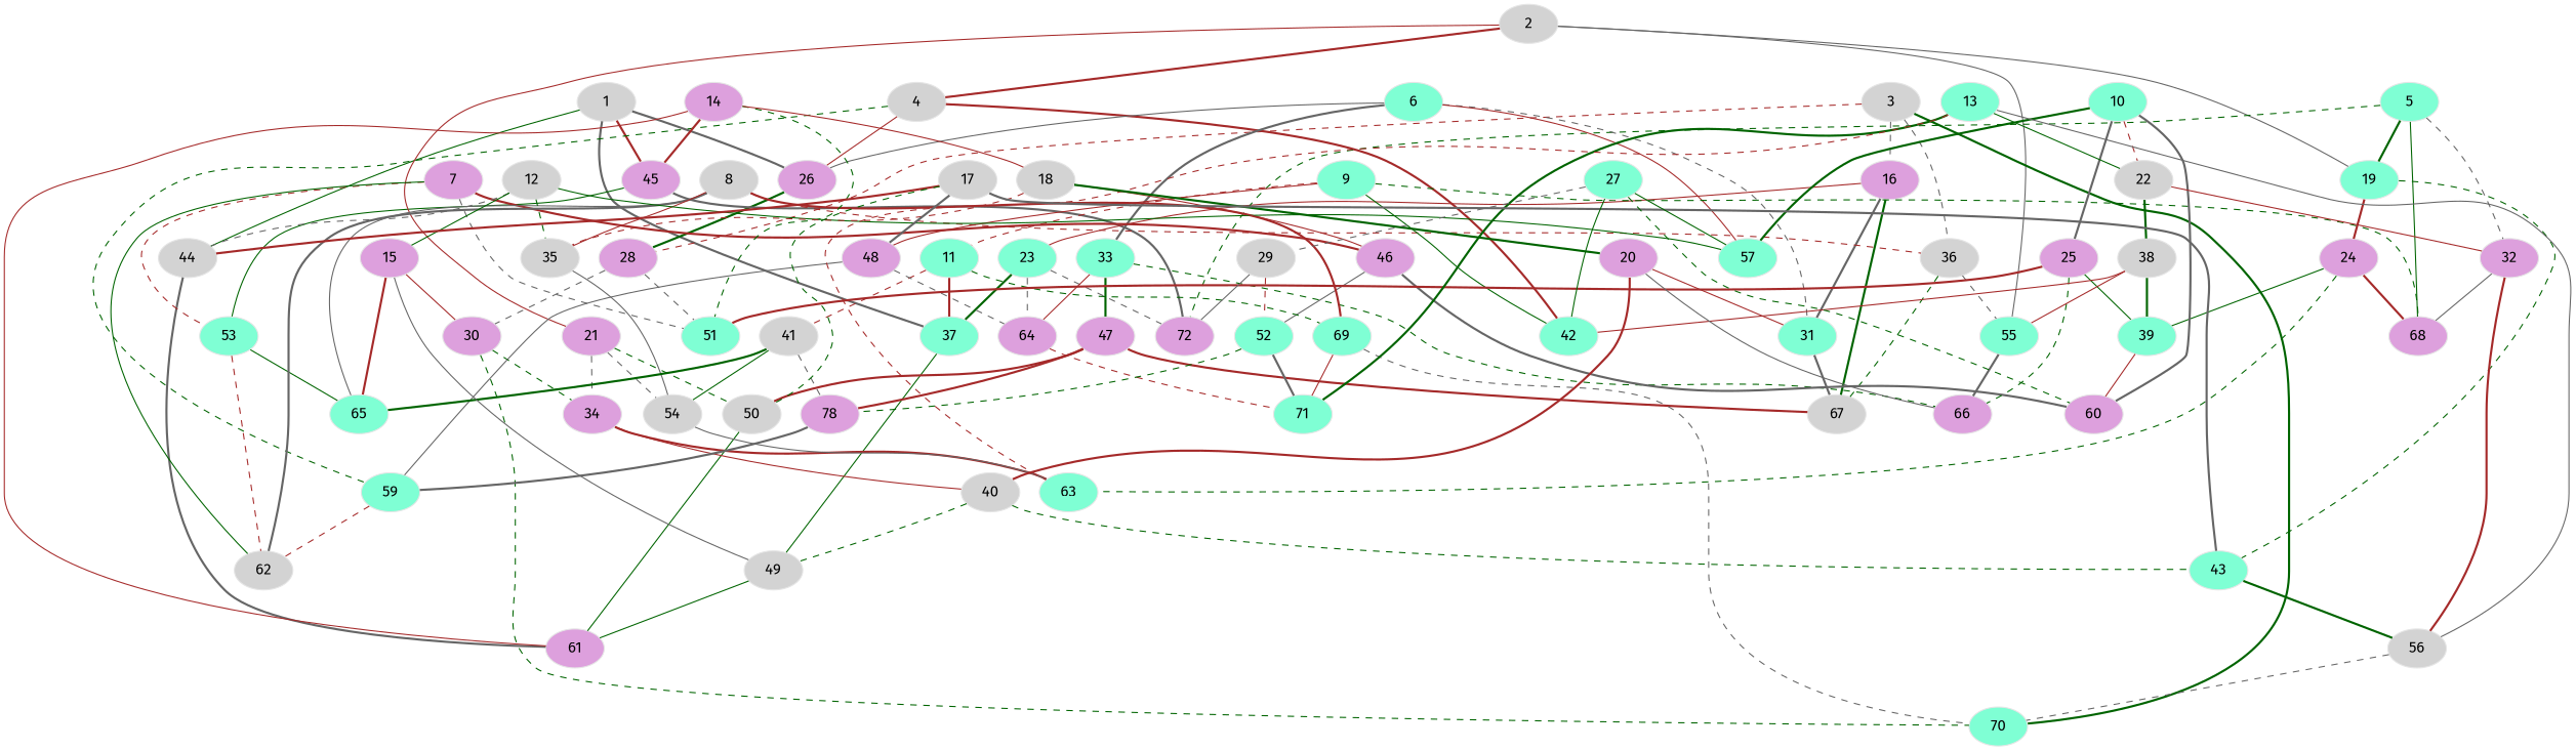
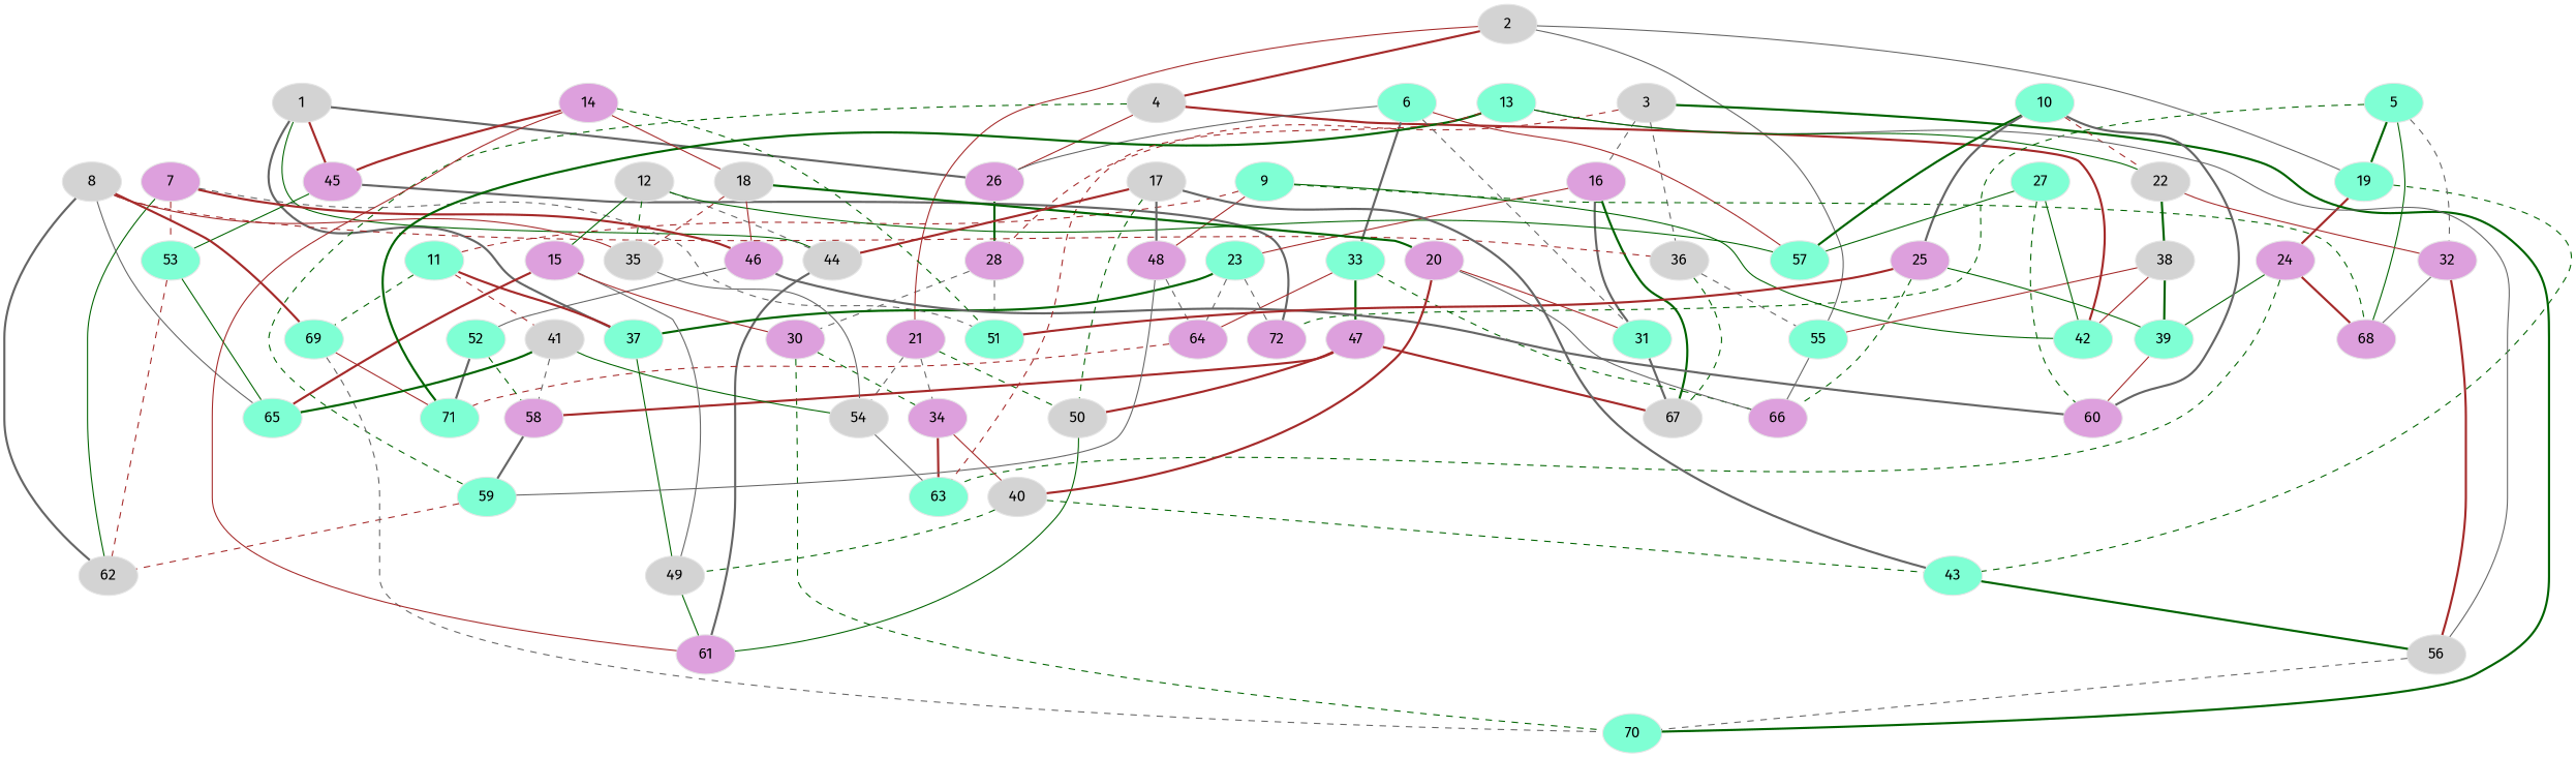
  graph {
    fontname="Fira Sans"
    node [color=gray90 fillcolor=aquamarine fontname="Fira Sans" style=filled]
    edge [color=darkgreen fontname="Fira Sans" style=solid]
    1 [fillcolor=lightgrey]
    26 [fillcolor=plum]
    37
    44 [fillcolor=lightgrey]
    45 [fillcolor=plum]
    28 [fillcolor=plum]
    49 [fillcolor=lightgrey]
    61 [fillcolor=plum]
    72 [fillcolor=plum]
    53
    2 [fillcolor=lightgrey]
    4 [fillcolor=lightgrey]
    19
    21 [fillcolor=plum]
    55
    42
    59
    43
    24 [fillcolor=plum]
    50 [fillcolor=lightgrey]
    34 [fillcolor=plum]
    54 [fillcolor=lightgrey]
    66 [fillcolor=plum]
    3 [fillcolor=lightgrey]
    16 [fillcolor=plum]
    36 [fillcolor=lightgrey]
    70
    31
    23
    67 [fillcolor=lightgrey]
    51
    30 [fillcolor=plum]
    62 [fillcolor=lightgrey]
    5
    32 [fillcolor=plum]
    68 [fillcolor=plum]
    56 [fillcolor=lightgrey]
    6
    33
    57
    64 [fillcolor=plum]
    47 [fillcolor=plum]
    7 [fillcolor=plum]
    46 [fillcolor=plum]
    60 [fillcolor=plum]
    52
    65
    8 [fillcolor=lightgrey]
    35 [fillcolor=lightgrey]
    69
    9
    11
    48 [fillcolor=plum]
    41 [fillcolor=lightgrey]
    10
    22 [fillcolor=lightgrey]
    25 [fillcolor=plum]
    38 [fillcolor=lightgrey]
    39
-   58 [fillcolor=plum label=78]
+   58 [fillcolor=plum]
    71
    12 [fillcolor=lightgrey]
    15 [fillcolor=plum]
    13
    63
    14 [fillcolor=plum]
    18 [fillcolor=lightgrey]
    20 [fillcolor=plum]
    17 [fillcolor=lightgrey]
    40 [fillcolor=lightgrey]
    27
-   29 [fillcolor=lightgrey]
    1 -- 26 [color=gray40 style=bold]
    1 -- 37 [color=gray40 style=bold]
    1 -- 44
    1 -- 45 [color=brown style=bold]
    26 -- 28 [style=bold]
    37 -- 49
    44 -- 61 [color=gray40 style=bold]
    45 -- 72 [color=gray40 style=bold]
    45 -- 53
    28 -- 51 [color=gray40 style=dashed]
    28 -- 30 [color=gray40 style=dashed]
    49 -- 61
    53 -- 62 [color=brown style=dashed]
    53 -- 65
    2 -- 4 [color=brown style=bold]
    2 -- 19 [color=gray40]
    2 -- 21 [color=brown]
    2 -- 55 [color=gray40]
    4 -- 26 [color=brown]
    4 -- 42 [color=brown style=bold]
    4 -- 59 [style=dashed]
    19 -- 43 [style=dashed]
    19 -- 24 [color=brown style=bold]
    21 -- 50 [style=dashed]
    21 -- 34 [color=gray40 style=dashed]
    21 -- 54 [color=gray40 style=dashed]
-   55 -- 66 [color=gray40 style=bold]
+   55 -- 66 [color=gray40]
    59 -- 62 [color=brown style=dashed]
    43 -- 56 [style=bold]
    24 -- 68 [color=brown style=bold]
    24 -- 39
    24 -- 63 [style=dashed]
    50 -- 61
    34 -- 63 [color=brown style=bold]
    34 -- 40 [color=brown]
    54 -- 63 [color=gray40]
    3 -- 28 [color=brown style=dashed]
    3 -- 16 [color=gray40 style=dashed]
    3 -- 36 [color=gray40 style=dashed]
    3 -- 70 [style=bold]
    16 -- 31 [color=gray40 style=bold]
    16 -- 23 [color=brown]
    16 -- 67 [style=bold]
    36 -- 55 [color=gray40 style=dashed]
    36 -- 67 [style=dashed]
    31 -- 67 [color=gray40 style=bold]
    23 -- 37 [style=bold]
    23 -- 72 [color=gray40 style=dashed]
    23 -- 64 [color=gray40 style=dashed]
    30 -- 34 [style=dashed]
    30 -- 70 [style=dashed]
    5 -- 72 [style=dashed]
    5 -- 19 [style=bold]
    5 -- 32 [color=gray40 style=dashed]
    5 -- 68
    32 -- 68 [color=gray40]
    32 -- 56 [color=brown style=bold]
    56 -- 70 [color=gray40 style=dashed]
    6 -- 26 [color=gray40]
    6 -- 31 [color=gray40 style=dashed]
    6 -- 33 [color=gray40 style=bold]
    6 -- 57 [color=brown]
    33 -- 66 [style=dashed]
    33 -- 64 [color=brown]
    33 -- 47 [style=bold]
    64 -- 71 [color=brown style=dashed]
    47 -- 50 [color=brown style=bold]
    47 -- 67 [color=brown style=bold]
    47 -- 58 [color=brown style=bold]
    7 -- 53 [color=brown style=dashed]
    7 -- 51 [color=gray40 style=dashed]
    7 -- 62
    7 -- 46 [color=brown style=bold]
    46 -- 60 [color=gray40 style=bold]
    46 -- 52 [color=gray40]
    52 -- 58 [style=dashed]
    52 -- 71 [color=gray40 style=bold]
    8 -- 36 [color=brown style=dashed]
    8 -- 62 [color=gray40 style=bold]
    8 -- 65 [color=gray40]
    8 -- 35 [color=brown]
    8 -- 69 [color=brown style=bold]
    35 -- 54 [color=gray40]
    69 -- 70 [color=gray40 style=dashed]
    69 -- 71 [color=brown]
    9 -- 42
    9 -- 68 [style=dashed]
    9 -- 11 [color=brown style=dashed]
    9 -- 48 [color=brown]
    11 -- 37 [color=brown style=bold]
    11 -- 69 [style=dashed]
    11 -- 41 [color=brown style=dashed]
    48 -- 59 [color=gray40]
    48 -- 64 [color=gray40 style=dashed]
    41 -- 54
    41 -- 65 [style=bold]
    41 -- 58 [color=gray40 style=dashed]
    10 -- 57 [style=bold]
    10 -- 60 [color=gray40 style=bold]
    10 -- 22 [color=brown style=dashed]
    10 -- 25 [color=gray40 style=bold]
    22 -- 32 [color=brown]
    22 -- 38 [style=bold]
    25 -- 66 [style=dashed]
    25 -- 51 [color=brown style=bold]
    25 -- 39
    38 -- 55 [color=brown]
    38 -- 42 [color=brown]
    38 -- 39 [style=bold]
    39 -- 60 [color=brown]
    58 -- 59 [color=gray40 style=bold]
    12 -- 44 [color=gray40 style=dashed]
    12 -- 57
    12 -- 35 [style=dashed]
    12 -- 15
    15 -- 49 [color=gray40]
    15 -- 30 [color=brown]
    15 -- 65 [color=brown style=bold]
    13 -- 56 [color=gray40]
    13 -- 22
    13 -- 71 [style=bold]
    13 -- 63 [color=brown style=dashed]
    14 -- 45 [color=brown style=bold]
    14 -- 61 [color=brown]
    14 -- 51 [style=dashed]
    14 -- 18 [color=brown]
    18 -- 46 [color=brown]
    18 -- 35 [color=brown style=dashed]
    18 -- 20 [style=bold]
    20 -- 66 [color=gray40]
    20 -- 31 [color=brown]
    20 -- 40 [color=brown style=bold]
    17 -- 44 [color=brown style=bold]
    17 -- 43 [color=gray40 style=bold]
    17 -- 50 [style=dashed]
    17 -- 48 [color=gray40 style=bold]
    40 -- 49 [style=dashed]
    40 -- 43 [style=dashed]
    27 -- 42
    27 -- 57
    27 -- 60 [style=dashed]
-   27 -- 29 [color=gray40 style=dashed]
-   29 -- 72 [color=gray40]
-   29 -- 52 [color=brown style=dashed]
  }
